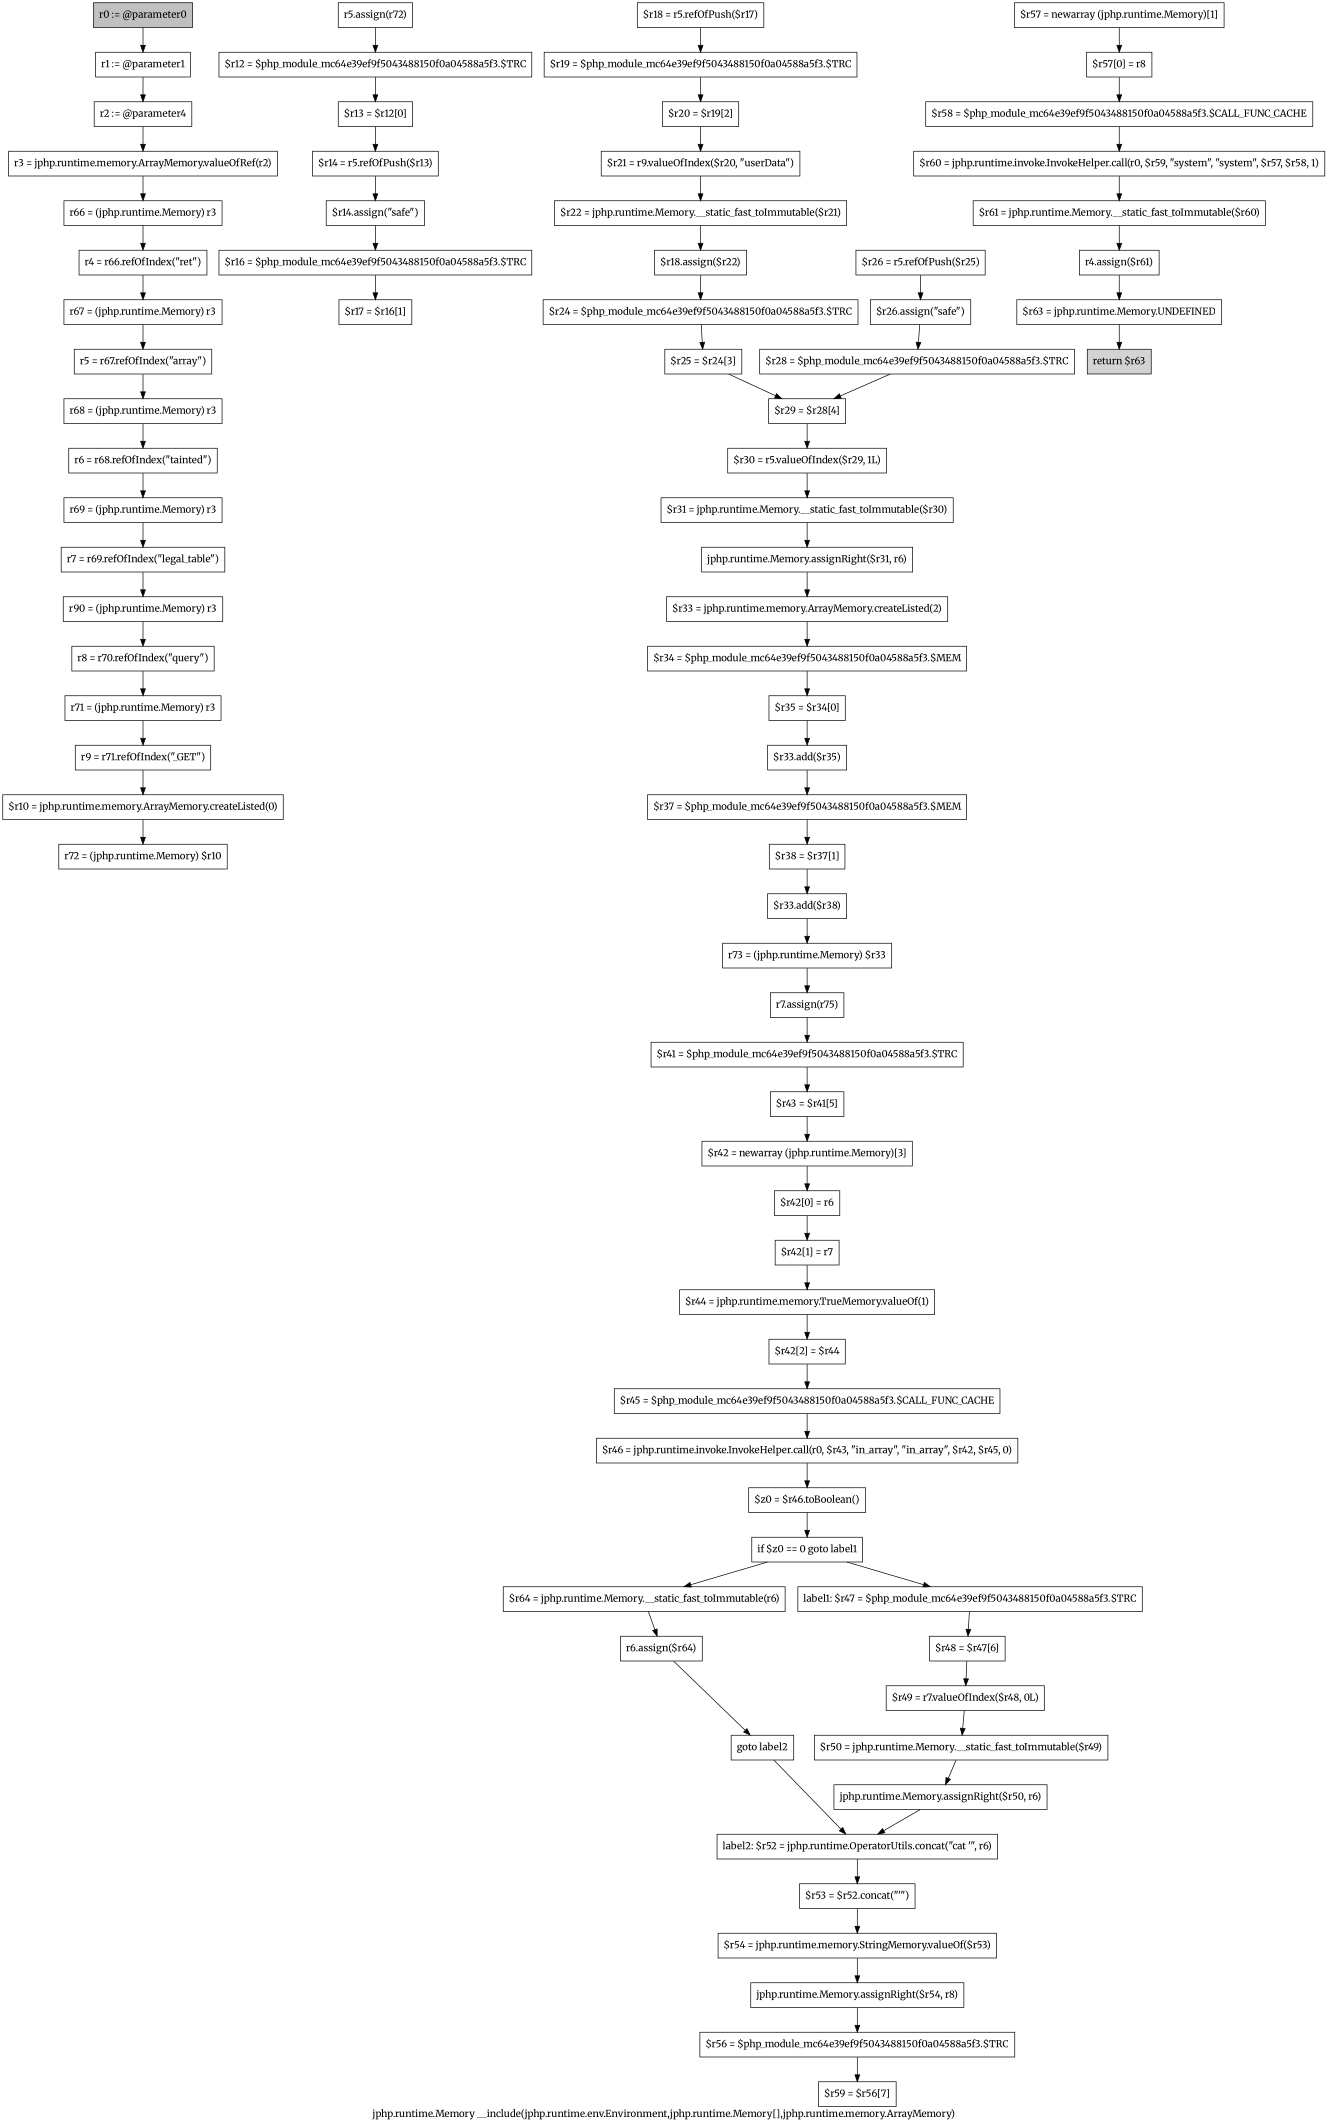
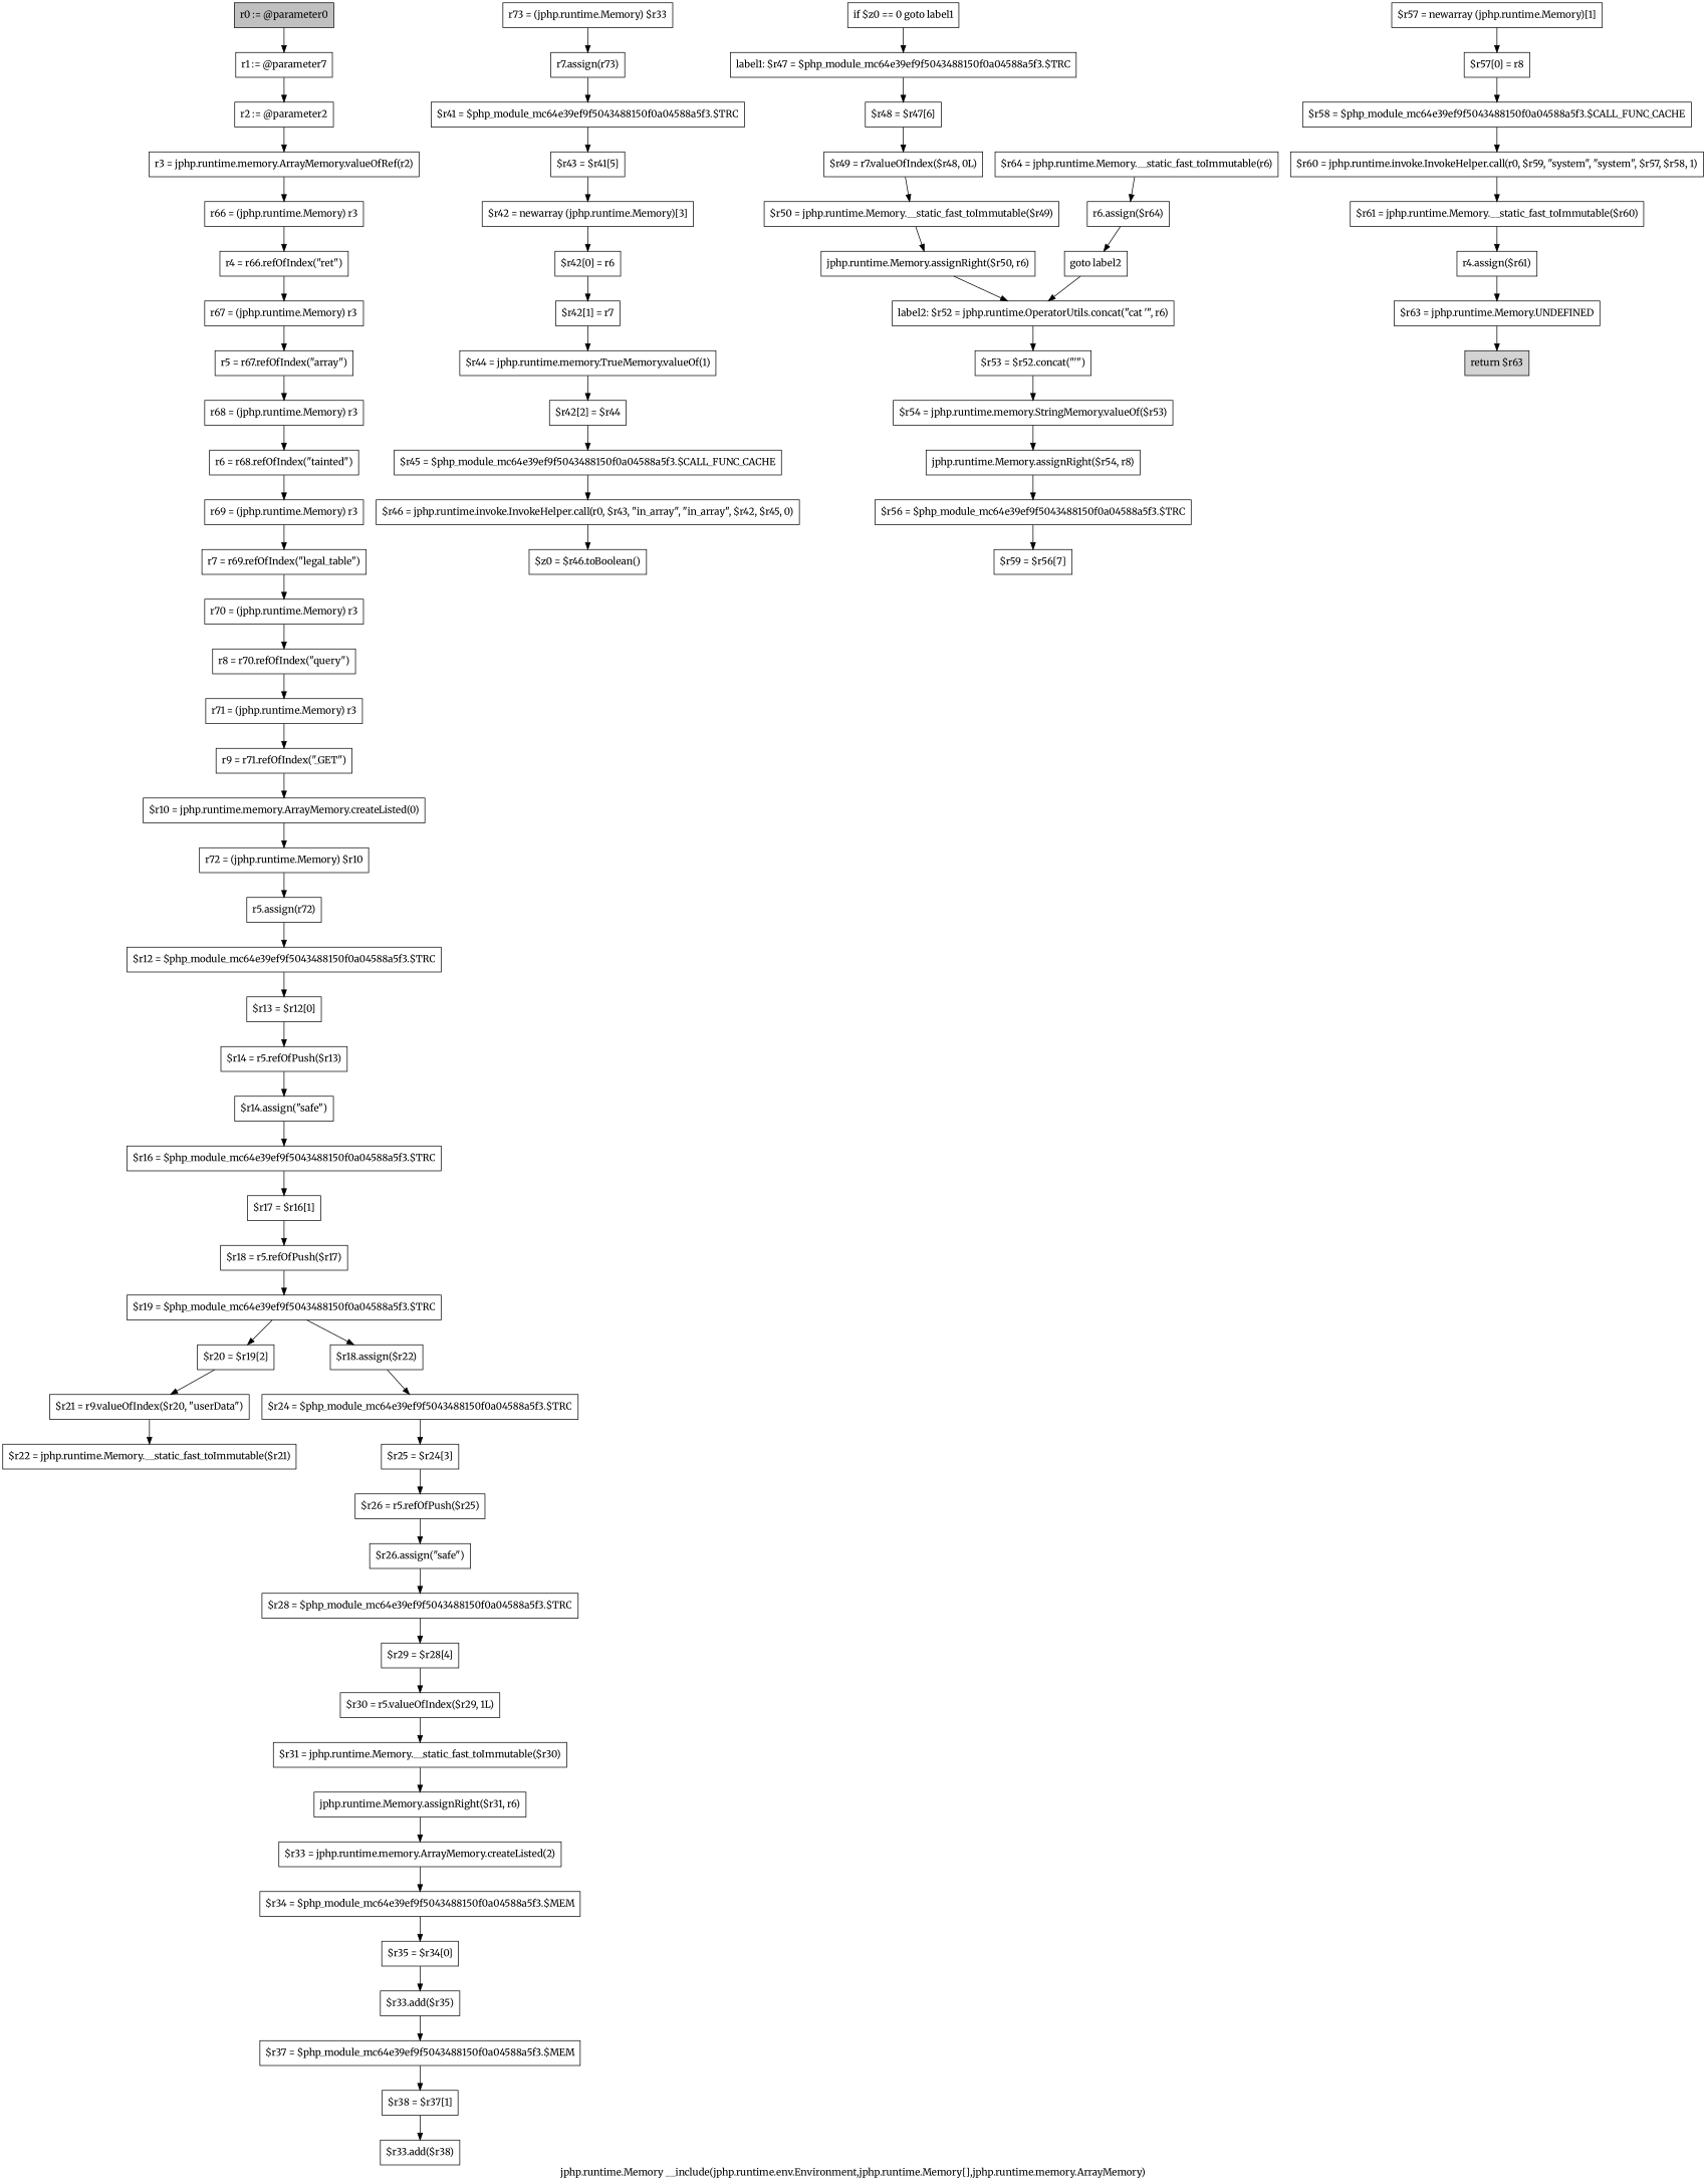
  digraph {
    fontname=Merriweather
    label="jphp.runtime.Memory __include(jphp.runtime.env.Environment,jphp.runtime.Memory[],jphp.runtime.memory.ArrayMemory)"
    node [fontname=Merriweather shape=box]
    edge [fontname=Merriweather]
    n1 [fillcolor=gray label="r0 := @parameter0" style=filled]
-   n2 [label="r1 := @parameter1"]
-   n3 [label="r2 := @parameter4"]
+   n2 [label="r1 := @parameter7"]
+   n3 [label="r2 := @parameter2"]
    n4 [label="r3 = jphp.runtime.memory.ArrayMemory.valueOfRef(r2)"]
    n5 [label="r66 = (jphp.runtime.Memory) r3"]
    n6 [label="r4 = r66.refOfIndex(\"ret\")"]
    n7 [label="r67 = (jphp.runtime.Memory) r3"]
    n8 [label="r5 = r67.refOfIndex(\"array\")"]
    n9 [label="r68 = (jphp.runtime.Memory) r3"]
    n10 [label="r6 = r68.refOfIndex(\"tainted\")"]
    n11 [label="r69 = (jphp.runtime.Memory) r3"]
    n12 [label="r7 = r69.refOfIndex(\"legal_table\")"]
-   n13 [label="r90 = (jphp.runtime.Memory) r3"]
+   n13 [label="r70 = (jphp.runtime.Memory) r3"]
    n14 [label="r8 = r70.refOfIndex(\"query\")"]
    n15 [label="r71 = (jphp.runtime.Memory) r3"]
    n16 [label="r9 = r71.refOfIndex(\"_GET\")"]
    n17 [label="$r10 = jphp.runtime.memory.ArrayMemory.createListed(0)"]
    n18 [label="r72 = (jphp.runtime.Memory) $r10"]
    n19 [label="r5.assign(r72)"]
    n20 [label="$r12 = $php_module_mc64e39ef9f5043488150f0a04588a5f3.$TRC"]
    n21 [label="$r13 = $r12[0]"]
    n22 [label="$r14 = r5.refOfPush($r13)"]
    n23 [label="$r14.assign(\"safe\")"]
    n24 [label="$r16 = $php_module_mc64e39ef9f5043488150f0a04588a5f3.$TRC"]
    n25 [label="$r17 = $r16[1]"]
    n26 [label="$r18 = r5.refOfPush($r17)"]
    n27 [label="$r19 = $php_module_mc64e39ef9f5043488150f0a04588a5f3.$TRC"]
    n28 [label="$r20 = $r19[2]"]
    n29 [label="$r21 = r9.valueOfIndex($r20, \"userData\")"]
    n30 [label="$r22 = jphp.runtime.Memory.__static_fast_toImmutable($r21)"]
    n31 [label="$r18.assign($r22)"]
    n32 [label="$r24 = $php_module_mc64e39ef9f5043488150f0a04588a5f3.$TRC"]
    n33 [label="$r25 = $r24[3]"]
    n34 [label="$r26 = r5.refOfPush($r25)"]
    n35 [label="$r26.assign(\"safe\")"]
    n36 [label="$r28 = $php_module_mc64e39ef9f5043488150f0a04588a5f3.$TRC"]
    n37 [label="$r29 = $r28[4]"]
    n38 [label="$r30 = r5.valueOfIndex($r29, 1L)"]
    n39 [label="$r31 = jphp.runtime.Memory.__static_fast_toImmutable($r30)"]
    n40 [label="jphp.runtime.Memory.assignRight($r31, r6)"]
    n41 [label="$r33 = jphp.runtime.memory.ArrayMemory.createListed(2)"]
    n42 [label="$r34 = $php_module_mc64e39ef9f5043488150f0a04588a5f3.$MEM"]
    n43 [label="$r35 = $r34[0]"]
    n44 [label="$r33.add($r35)"]
    n45 [label="$r37 = $php_module_mc64e39ef9f5043488150f0a04588a5f3.$MEM"]
    n46 [label="$r38 = $r37[1]"]
    n47 [label="$r33.add($r38)"]
    n48 [label="r73 = (jphp.runtime.Memory) $r33"]
-   n49 [label="r7.assign(r75)"]
+   n49 [label="r7.assign(r73)"]
    n50 [label="$r41 = $php_module_mc64e39ef9f5043488150f0a04588a5f3.$TRC"]
    n51 [label="$r43 = $r41[5]"]
    n52 [label="$r42 = newarray (jphp.runtime.Memory)[3]"]
    n53 [label="$r42[0] = r6"]
    n54 [label="$r42[1] = r7"]
    n55 [label="$r44 = jphp.runtime.memory.TrueMemory.valueOf(1)"]
    n56 [label="$r42[2] = $r44"]
    n57 [label="$r45 = $php_module_mc64e39ef9f5043488150f0a04588a5f3.$CALL_FUNC_CACHE"]
    n58 [label="$r46 = jphp.runtime.invoke.InvokeHelper.call(r0, $r43, \"in_array\", \"in_array\", $r42, $r45, 0)"]
    n59 [label="$z0 = $r46.toBoolean()"]
    n60 [label="if $z0 == 0 goto label1"]
    n61 [label="$r64 = jphp.runtime.Memory.__static_fast_toImmutable(r6)"]
    n62 [label="label1: $r47 = $php_module_mc64e39ef9f5043488150f0a04588a5f3.$TRC"]
    n63 [label="r6.assign($r64)"]
    n64 [label="$r48 = $r47[6]"]
    n65 [label="goto label2"]
    n66 [label="$r49 = r7.valueOfIndex($r48, 0L)"]
    n67 [label="label2: $r52 = jphp.runtime.OperatorUtils.concat(\"cat \'\", r6)"]
    n68 [label="$r53 = $r52.concat(\"\'\")"]
    n69 [label="$r54 = jphp.runtime.memory.StringMemory.valueOf($r53)"]
    n70 [label="$r50 = jphp.runtime.Memory.__static_fast_toImmutable($r49)"]
    n71 [label="jphp.runtime.Memory.assignRight($r50, r6)"]
    n72 [label="jphp.runtime.Memory.assignRight($r54, r8)"]
    n73 [label="$r56 = $php_module_mc64e39ef9f5043488150f0a04588a5f3.$TRC"]
    n74 [label="$r59 = $r56[7]"]
    n75 [label="$r57 = newarray (jphp.runtime.Memory)[1]"]
    n76 [label="$r57[0] = r8"]
    n77 [label="$r58 = $php_module_mc64e39ef9f5043488150f0a04588a5f3.$CALL_FUNC_CACHE"]
    n78 [label="$r60 = jphp.runtime.invoke.InvokeHelper.call(r0, $r59, \"system\", \"system\", $r57, $r58, 1)"]
    n79 [label="$r61 = jphp.runtime.Memory.__static_fast_toImmutable($r60)"]
    n80 [label="r4.assign($r61)"]
    n81 [label="$r63 = jphp.runtime.Memory.UNDEFINED"]
    n82 [fillcolor=lightgray label="return $r63" style=filled]
    n1 -> n2
    n2 -> n3
    n3 -> n4
    n4 -> n5
    n5 -> n6
    n6 -> n7
    n7 -> n8
    n8 -> n9
    n9 -> n10
    n10 -> n11
    n11 -> n12
    n12 -> n13
    n13 -> n14
    n14 -> n15
    n15 -> n16
    n16 -> n17
    n17 -> n18
+   n18 -> n19
    n19 -> n20
    n20 -> n21
    n21 -> n22
    n22 -> n23
    n23 -> n24
    n24 -> n25
+   n25 -> n26
    n26 -> n27
    n27 -> n28
    n28 -> n29
    n29 -> n30
-   n30 -> n31
+   n27 -> n31
    n31 -> n32
    n32 -> n33
-   n33 -> n37
+   n33 -> n34
    n34 -> n35
    n35 -> n36
    n36 -> n37
    n37 -> n38
    n38 -> n39
    n39 -> n40
    n40 -> n41
    n41 -> n42
    n42 -> n43
    n43 -> n44
    n44 -> n45
    n45 -> n46
    n46 -> n47
-   n47 -> n48
    n48 -> n49
    n49 -> n50
    n50 -> n51
    n51 -> n52
    n52 -> n53
    n53 -> n54
    n54 -> n55
    n55 -> n56
    n56 -> n57
    n57 -> n58
    n58 -> n59
-   n59 -> n60
-   n60 -> n61
    n60 -> n62
    n61 -> n63
    n62 -> n64
    n63 -> n65
    n64 -> n66
    n65 -> n67
    n66 -> n70
    n67 -> n68
    n68 -> n69
    n69 -> n72
    n70 -> n71
    n71 -> n67
    n72 -> n73
    n73 -> n74
    n75 -> n76
    n76 -> n77
    n77 -> n78
    n78 -> n79
    n79 -> n80
    n80 -> n81
    n81 -> n82
  }
